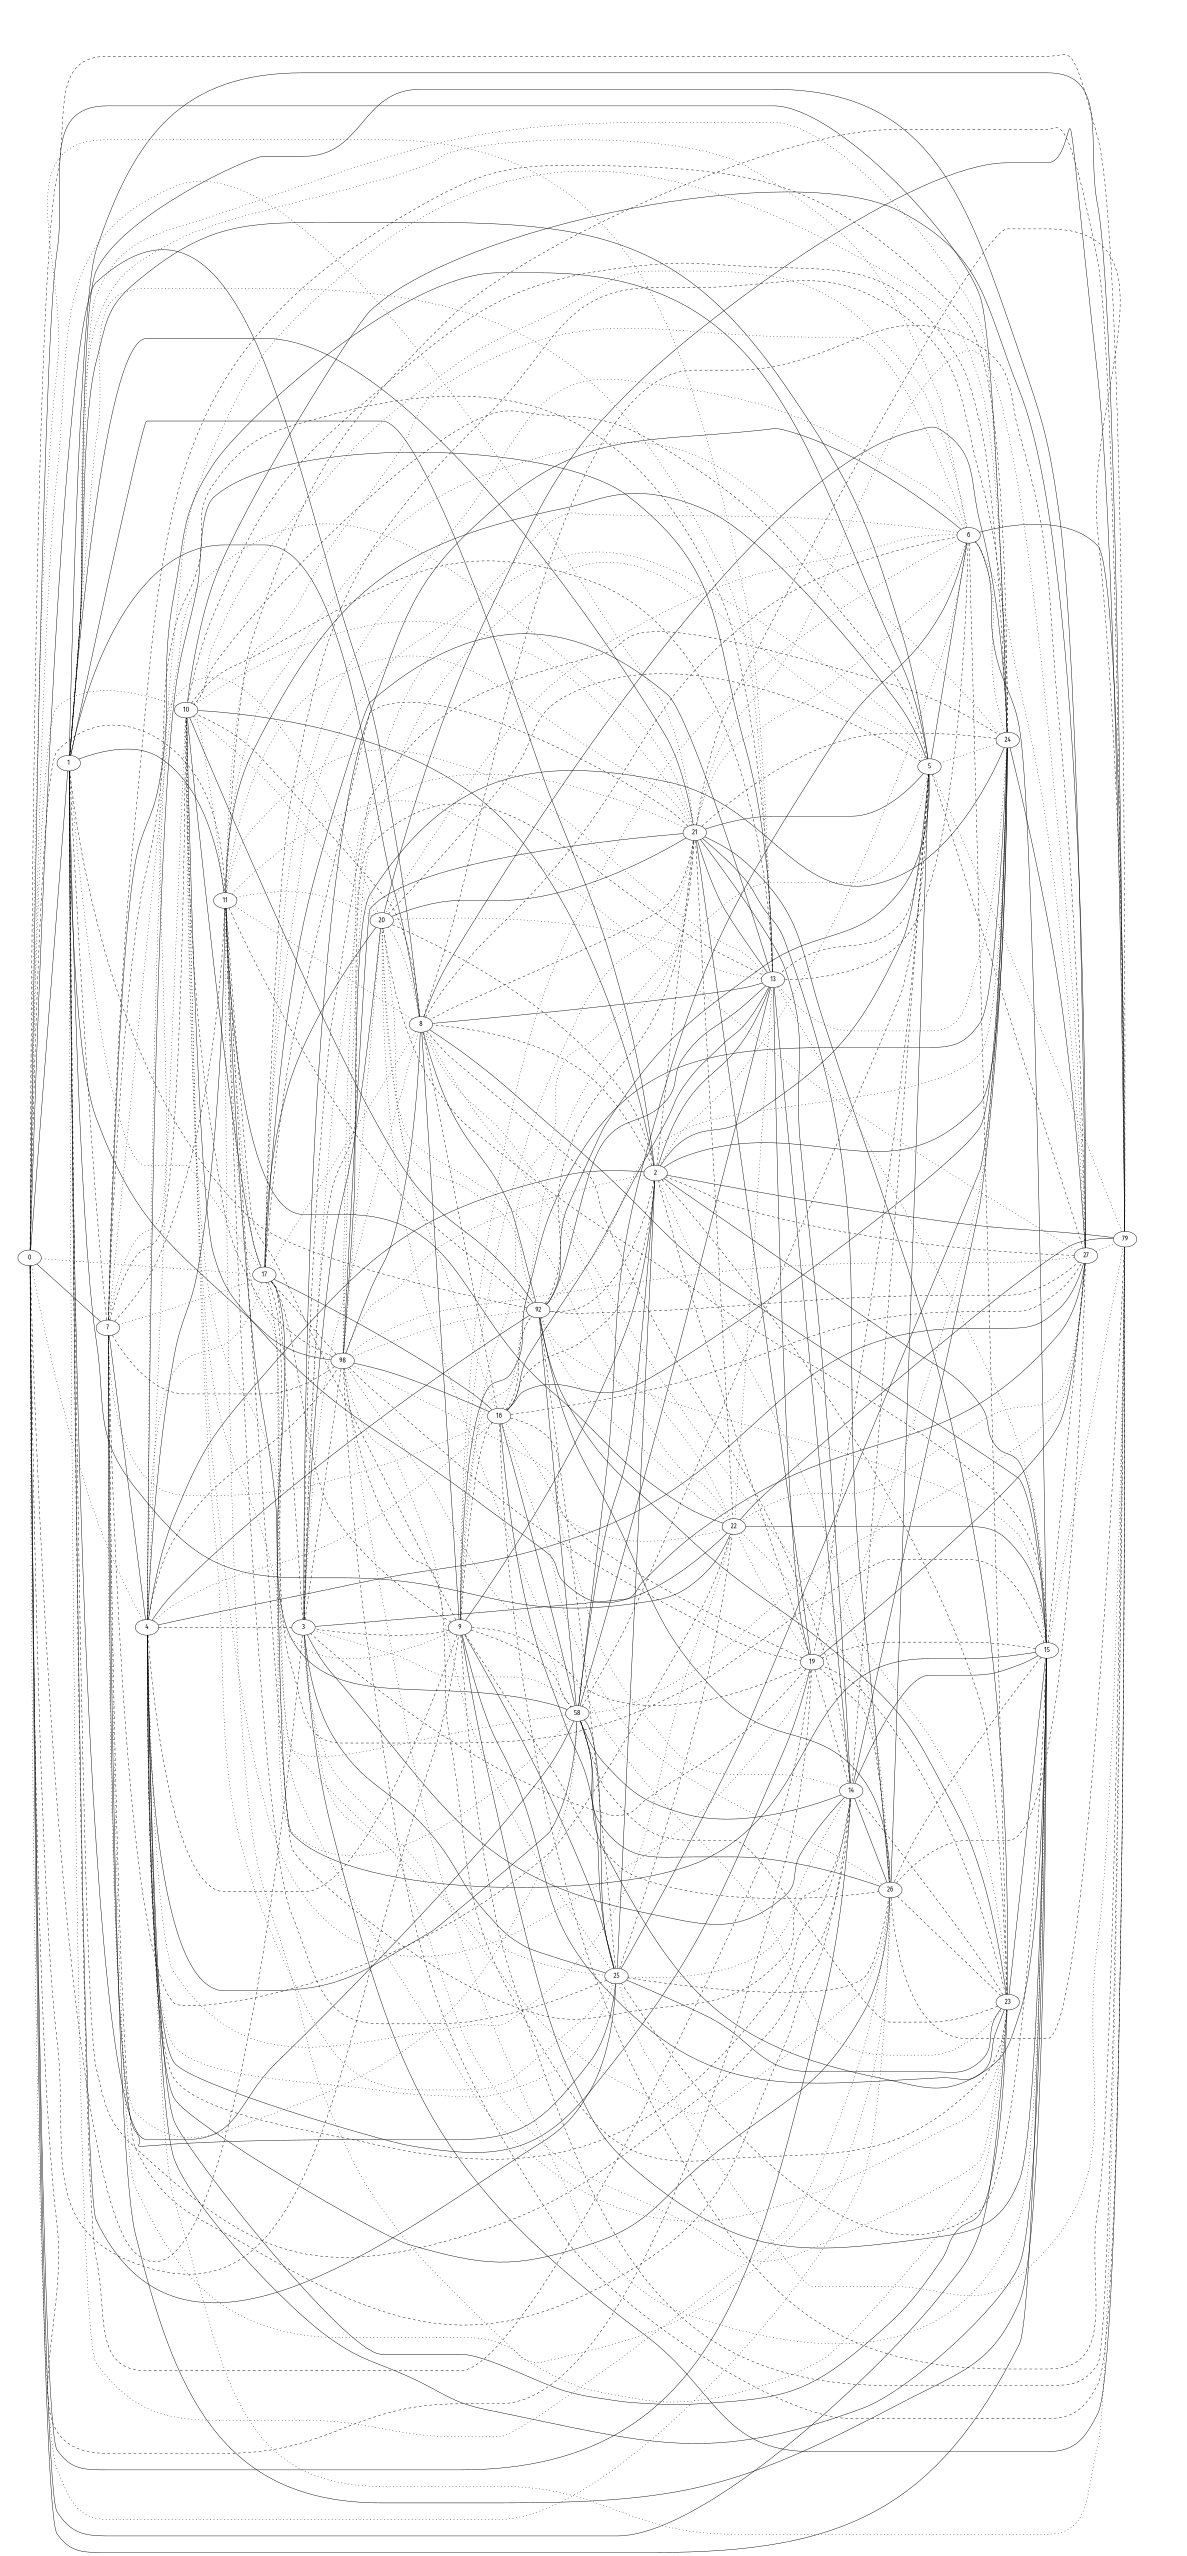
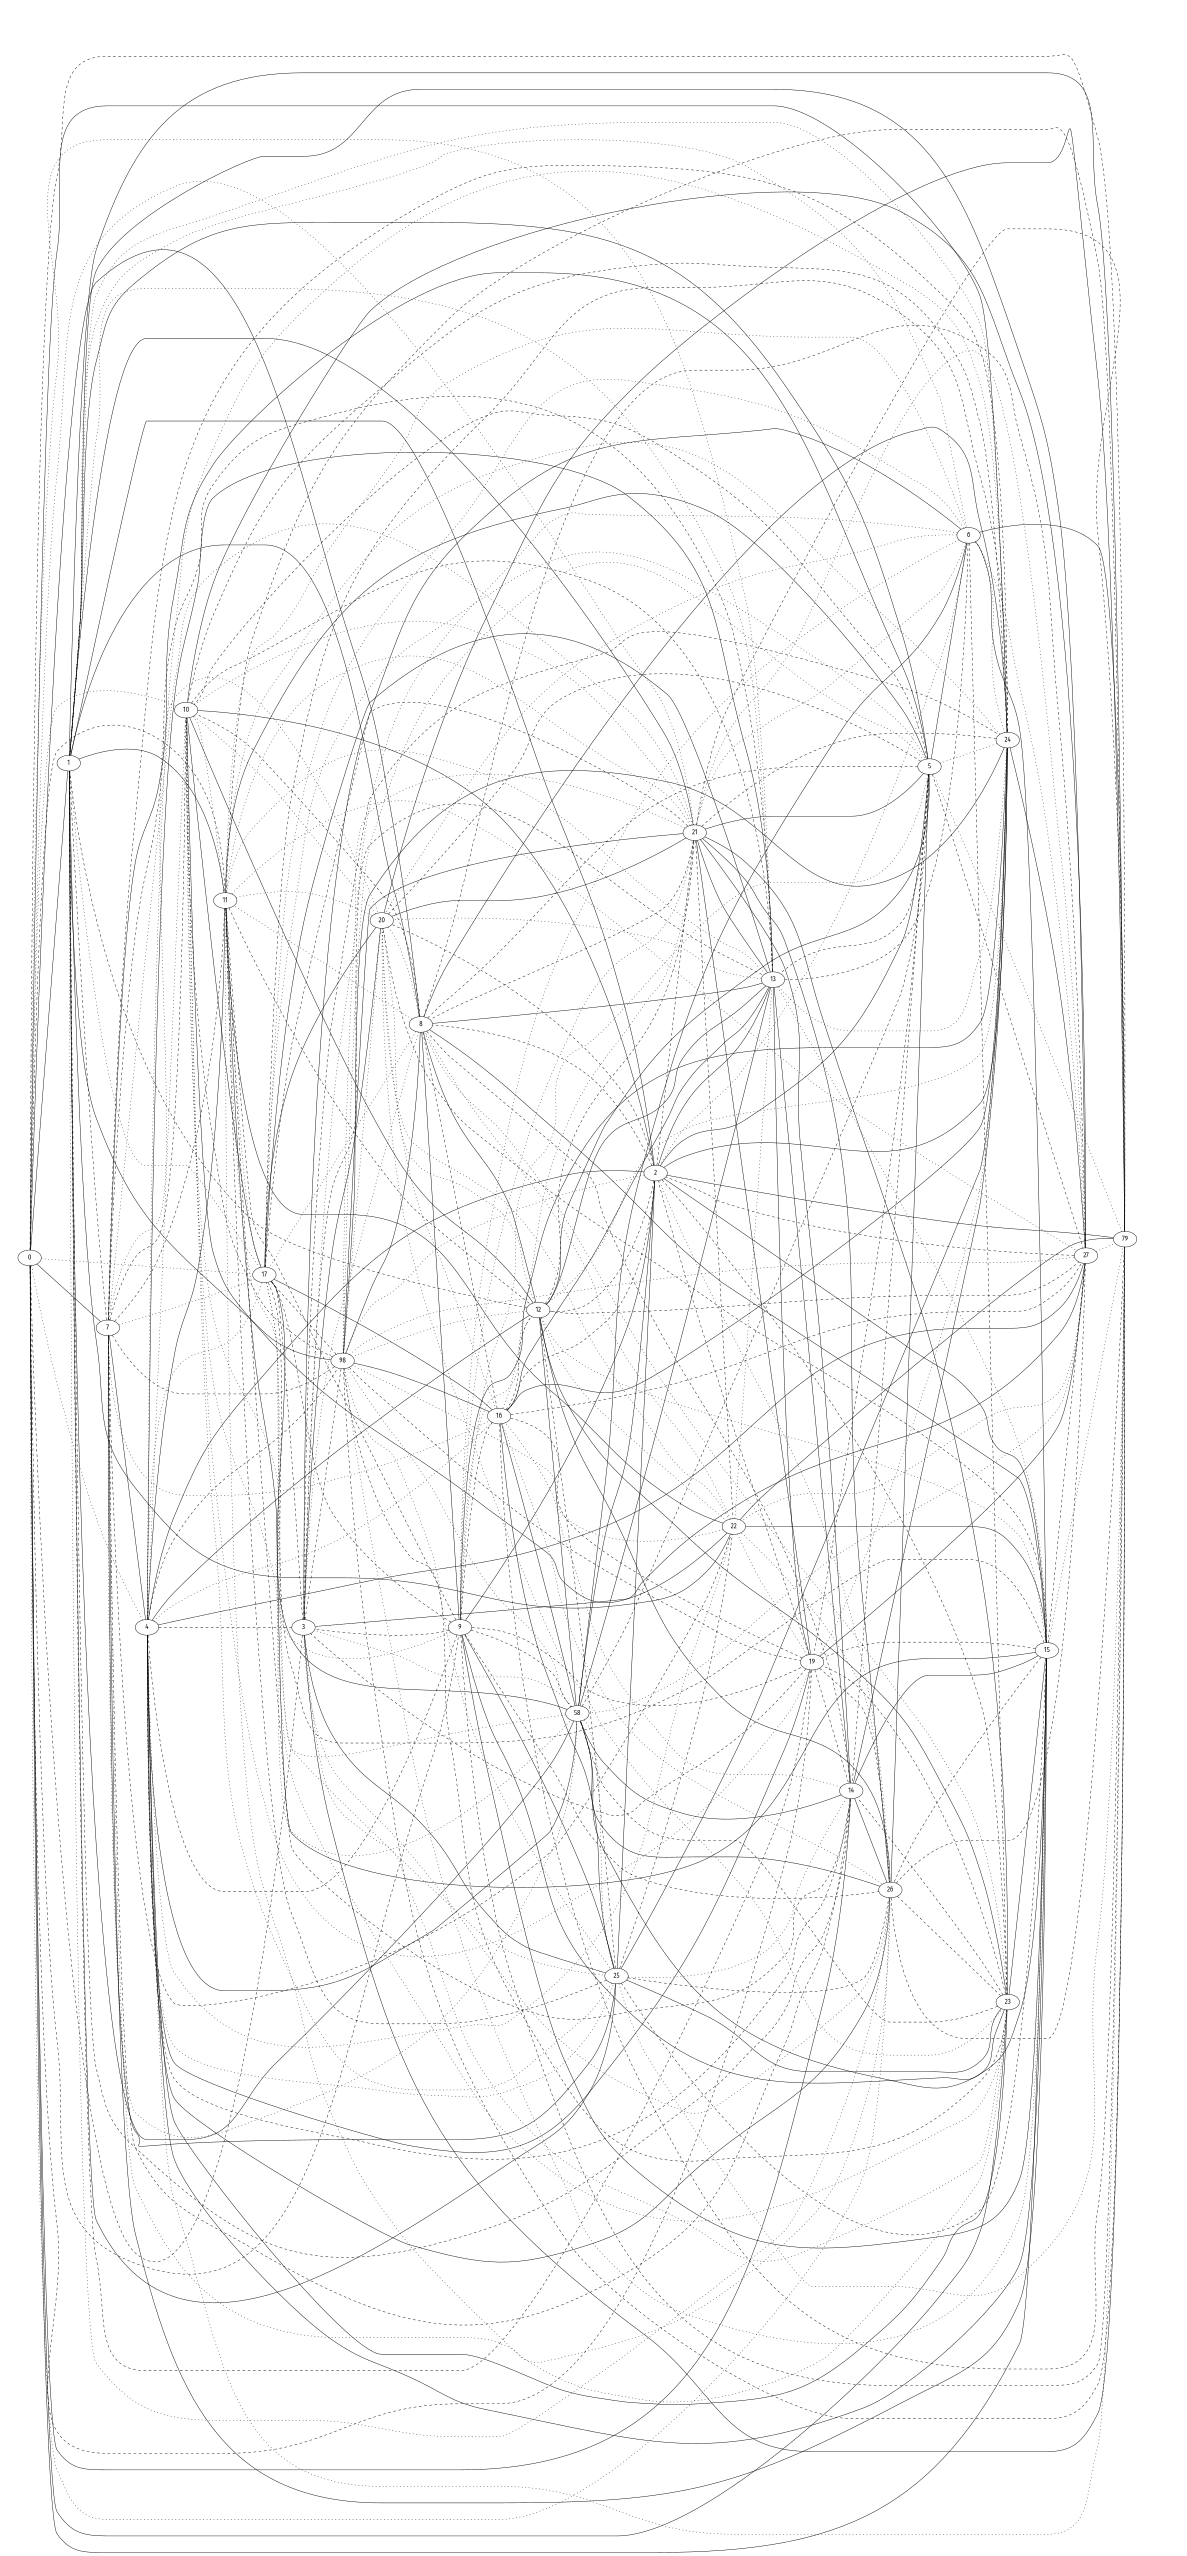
  graph {
    fontname="Fira Sans"
    rankdir=LR
    node [fontname="Fira Sans"]
    edge [fontname="Fira Sans" style=solid]
    0
    1
    4
    7
    8
    9
    10
    11
    15
    17
    23
    24
    26
    n14 [label=79]
    5
    6
    13
    14
    19
    21
    22
    27
    25
    n24 [label=98]
    n25 [label=58]
    3
    16
    20
-   12 [label=92]
+   12
    2
    0 -- 1
    0 -- 4 [style=dotted]
    0 -- 7
    0 -- 8
    0 -- 9 [style=dashed]
    0 -- 10 [style=dotted]
    0 -- 11 [style=dashed]
    0 -- 15
    0 -- 17 [style=dotted]
    0 -- 23
    0 -- 24
    0 -- 26 [style=dotted]
    0 -- n14 [style=dashed]
    1 -- 7 [style=dashed]
    1 -- 8
    1 -- 11
    1 -- 24 [style=dotted]
    1 -- 26 [style=dotted]
    1 -- n14
    1 -- 5
    1 -- 6 [style=dotted]
    1 -- 13 [style=dotted]
    1 -- 14 [style=dashed]
    1 -- 19 [style=dashed]
    1 -- 21
    1 -- 22
    1 -- 27
    4 -- 10 [style=dotted]
    4 -- 11
    4 -- 15
    4 -- 17 [style=dotted]
    4 -- 23
    4 -- 24 [style=dotted]
    4 -- 14 [style=dashed]
    4 -- 22 [style=dotted]
    4 -- 25 [style=dotted]
    4 -- n24 [style=dashed]
    4 -- n25
    4 -- 3 [style=dashed]
    7 -- 4
    7 -- 10 [style=dashed]
    7 -- 11 [style=dashed]
    7 -- 15
    7 -- 17 [style=dotted]
    7 -- 24 [style=dashed]
    7 -- 26 [style=dotted]
    7 -- 13 [style=dashed]
    7 -- 14 [style=dashed]
    7 -- 21 [style=dotted]
    7 -- 22 [style=dashed]
    7 -- 25
    7 -- n24 [style=dashed]
    7 -- n25 [style=dotted]
    7 -- 16 [style=dotted]
    7 -- 20 [style=dotted]
    8 -- 9
    8 -- 10 [style=dashed]
    8 -- 11 [style=dotted]
    8 -- 15
    8 -- 17 [style=dotted]
-   8 -- 6 [style=dashed]
+   8 -- 5 [style=dashed]
    8 -- 13
    8 -- 27 [style=dashed]
    8 -- n24
    8 -- 3 [style=dotted]
    8 -- 16 [style=dashed]
    9 -- 4 [style=dashed]
    9 -- 10 [style=dotted]
    9 -- 11 [style=dashed]
    9 -- 17 [style=dashed]
    9 -- 23
    9 -- 24
    9 -- 26 [style=dashed]
    9 -- n14 [style=dashed]
    9 -- 5 [style=dotted]
    9 -- 19 [style=dashed]
    9 -- 21 [style=dotted]
    9 -- 25
    9 -- n25 [style=dashed]
    9 -- 3 [style=dashed]
    9 -- 16 [style=dashed]
    10 -- 11 [style=dotted]
    10 -- 17
-   10 -- 6 [style=dotted]
    10 -- 13 [style=dashed]
    10 -- 19 [style=dotted]
    10 -- 21 [style=dotted]
    10 -- 22
    10 -- 27
    10 -- 25 [style=dotted]
    10 -- n25 [style=dotted]
    10 -- 12
    11 -- 17 [style=dotted]
    11 -- 23 [style=dotted]
    11 -- n14 [style=dashed]
    11 -- 5
    11 -- 13 [style=dotted]
    11 -- 14 [style=dashed]
    11 -- 22
    11 -- 27 [style=dotted]
    11 -- 25 [style=dashed]
    11 -- n25 [style=dotted]
    11 -- 20 [style=dotted]
    11 -- 12 [style=dashed]
    15 -- 9
    15 -- 11
    15 -- 17 [style=dashed]
    15 -- 26 [style=dashed]
    15 -- n14 [style=dotted]
    15 -- 19 [style=dashed]
    15 -- 22
    15 -- 27 [style=dashed]
    15 -- 25 [style=dashed]
    15 -- 20 [style=dashed]
    15 -- 2
    17 -- 1 [style=dotted]
    17 -- 23 [style=dotted]
    17 -- 24 [style=dashed]
    17 -- 5 [style=dotted]
    17 -- 25 [style=dotted]
    17 -- 3 [style=dashed]
    23 -- 8 [style=dotted]
    23 -- 15
    23 -- 14 [style=dashed]
    23 -- 19 [style=dashed]
    23 -- n25 [style=dashed]
    23 -- 3 [style=dotted]
    24 -- 8
    24 -- 10 [style=dashed]
    24 -- 11 [style=dotted]
    24 -- 27
    24 -- n24
    24 -- 16
    26 -- 4
    26 -- 23 [style=dashed]
    26 -- n14 [style=dashed]
    26 -- 5
    26 -- 22 [style=dotted]
    26 -- 2 [style=dotted]
    n14 -- 4 [style=dotted]
    n14 -- n24 [style=dashed]
    n14 -- 3
    n14 -- 2
    5 -- 7
    5 -- 10 [style=dashed]
    5 -- 24 [style=dotted]
    5 -- n14 [style=dotted]
    5 -- 6
    5 -- 13 [style=dashed]
    5 -- 14 [style=dashed]
    5 -- 19 [style=dashed]
    5 -- 21
    5 -- 27 [style=dashed]
    5 -- 12
    6 -- 9 [style=dotted]
    6 -- 11 [style=dotted]
    6 -- 15
    6 -- 17 [style=dotted]
    6 -- 23 [style=dashed]
    6 -- 24 [style=dotted]
    6 -- n14
    6 -- 21 [style=dotted]
    6 -- 27 [style=dotted]
    6 -- n24 [style=dotted]
    6 -- n25
    6 -- 20 [style=dotted]
    13 -- 0 [style=dotted]
    13 -- 4
    13 -- 15 [style=dotted]
    13 -- 17
    13 -- 24 [style=dotted]
    13 -- 6 [style=dashed]
    13 -- 19
    13 -- 21
    13 -- 16
    13 -- 20 [style=dotted]
    13 -- 12
    14 -- 0
    14 -- 8 [style=dashed]
    14 -- 15
    14 -- 24
    14 -- 26
    14 -- 13
    14 -- 21
    14 -- 25 [style=dotted]
    14 -- n25
    14 -- 16 [style=dotted]
    19 -- 0 [style=dashed]
    19 -- 4
    19 -- 24 [style=dotted]
    19 -- 26 [style=dashed]
    19 -- 14 [style=dashed]
    19 -- 21
    19 -- 22 [style=dotted]
    19 -- 3 [style=dashed]
    19 -- 16 [style=dashed]
    19 -- 2 [style=dashed]
    21 -- 0 [style=dotted]
    21 -- 8 [style=dashed]
    21 -- 11 [style=dotted]
    21 -- 17 [style=dashed]
    21 -- 23
    21 -- 24 [style=dashed]
    21 -- 26
    21 -- n14 [style=dashed]
    21 -- 22 [style=dashed]
    21 -- n24
    21 -- 16 [style=dotted]
    22 -- 8 [style=dotted]
    22 -- n14
    22 -- 13 [style=dotted]
    22 -- n24 [style=dotted]
    27 -- 4
    27 -- 26 [style=dashed]
    27 -- n14 [style=dotted]
    27 -- 19
    27 -- 21 [style=dotted]
    27 -- 22 [style=dotted]
    27 -- n25 [style=dotted]
    27 -- 2 [style=dashed]
    25 -- 1
    25 -- 23
    25 -- 24
    25 -- 26 [style=dashed]
    25 -- n14 [style=dotted]
    25 -- 22 [style=dashed]
    25 -- 3
    25 -- 16
    25 -- 12 [style=dashed]
    25 -- 2
    n24 -- 1
    n24 -- 10 [style=dashed]
    n24 -- 15 [style=dotted]
    n24 -- 17 [style=dashed]
    n24 -- 23 [style=dashed]
    n24 -- 5 [style=dotted]
    n24 -- 19 [style=dashed]
    n24 -- 27 [style=dotted]
    n24 -- 25 [style=dotted]
    n24 -- 16
    n24 -- 20 [style=dotted]
    n25 -- 1
    n25 -- 15
    n25 -- 17
    n25 -- 26
    n25 -- 5 [style=dashed]
    n25 -- 13
-   n25 -- 25
+   n25 -- 25 [style=dotted]
    n25 -- n24 [style=dotted]
    n25 -- 3 [style=dotted]
    n25 -- 16
    3 -- 0 [style=dashed]
    3 -- 24 [style=dashed]
    3 -- 26 [style=dotted]
    3 -- 6
    3 -- 13 [style=dashed]
-   3 -- 14
    3 -- 21 [style=dotted]
    3 -- 27
    3 -- n24 [style=dashed]
    16 -- 4 [style=dotted]
    16 -- 17
    16 -- 26 [style=dotted]
    16 -- n14 [style=dashed]
    16 -- 27 [style=dashed]
    16 -- 12 [style=dashed]
    20 -- 8 [style=dotted]
    20 -- 10 [style=dotted]
    20 -- 17
    20 -- 23 [style=dotted]
    20 -- n14
    20 -- 5 [style=dashed]
    20 -- 21
    20 -- 22 [style=dotted]
    20 -- 3
    20 -- 16 [style=dotted]
    20 -- 12 [style=dotted]
    12 -- 1 [style=dashed]
    12 -- 4
    12 -- 8
    12 -- 9 [style=dotted]
    12 -- 15 [style=dotted]
    12 -- 23
    12 -- 24 [style=dotted]
    12 -- 26
    12 -- 21 [style=dashed]
    12 -- 22 [style=dotted]
    12 -- 27 [style=dashed]
    12 -- n24 [style=dotted]
    12 -- n25
    2 -- 1
    2 -- 4
    2 -- 8 [style=dashed]
    2 -- 9
    2 -- 10
    2 -- 23 [style=dashed]
    2 -- 24
    2 -- 5
    2 -- 6 [style=dotted]
    2 -- 13
    2 -- 21 [style=dashed]
    2 -- n24 [style=dotted]
    2 -- n25
    2 -- 16 [style=dashed]
    2 -- 20 [style=dashed]
    2 -- 12 [style=dashed]
  }
